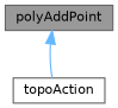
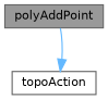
  digraph {
    node [color=gray40 fontname=Helvetica fontsize=10 shape=box style=filled]
    n1 [fillcolor=grey60 fontcolor=black height=0.2 label=polyAddPoint width=0.4]
    n2 [fillcolor=white height=0.2 label=topoAction width=0.4]
-   n1 -> n2 [color=steelblue1 dir=back fontname=Helvetica fontsize=10 labelfontname=Helvetica labelfontsize=10 style=solid]
+   n2 -> n1 [color=steelblue1 dir=back fontname=Helvetica fontsize=10 labelfontname=Helvetica labelfontsize=10 style=solid]
  }
